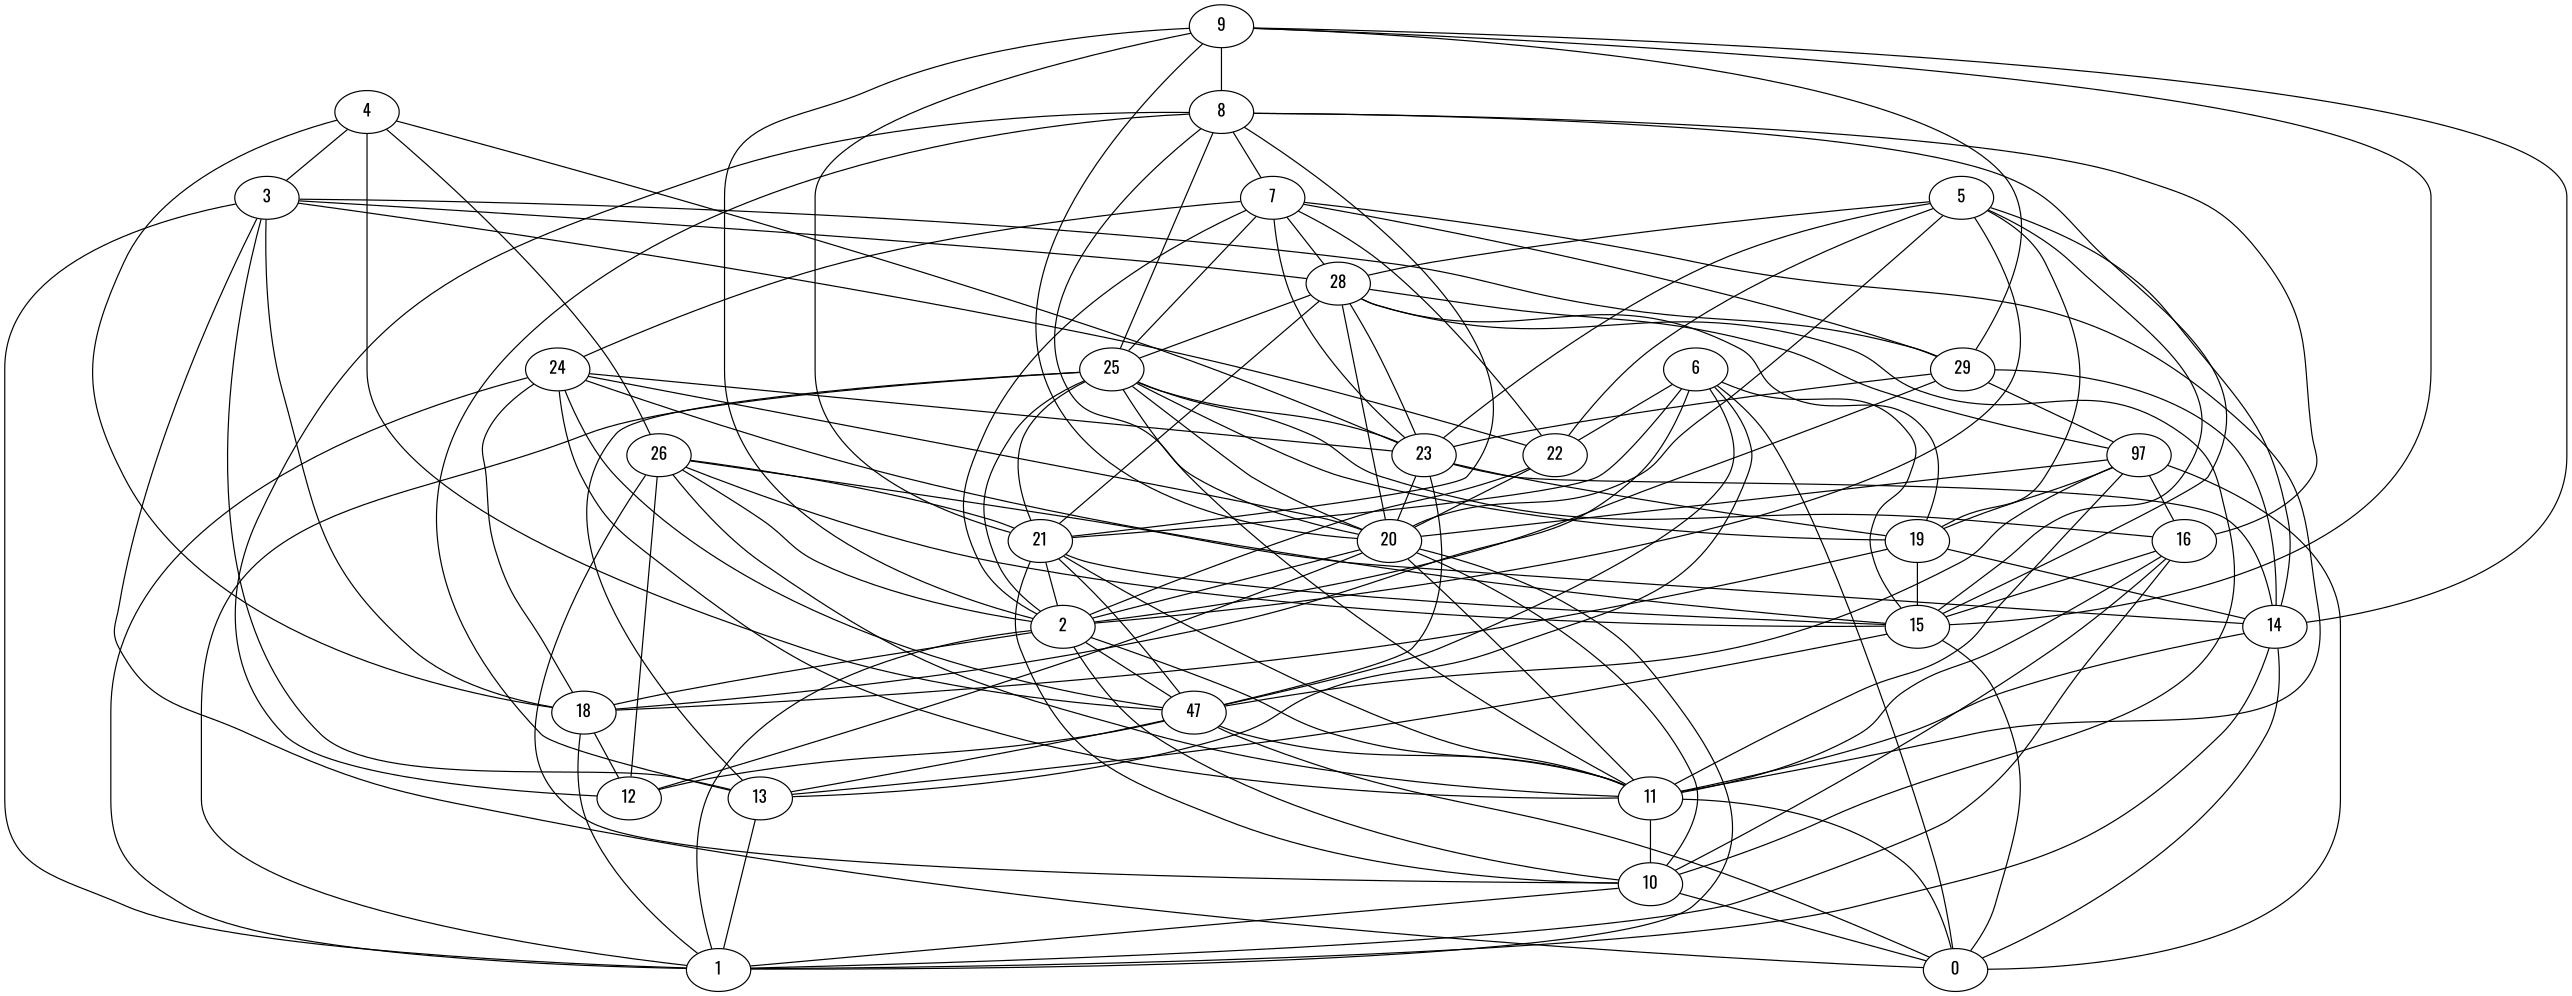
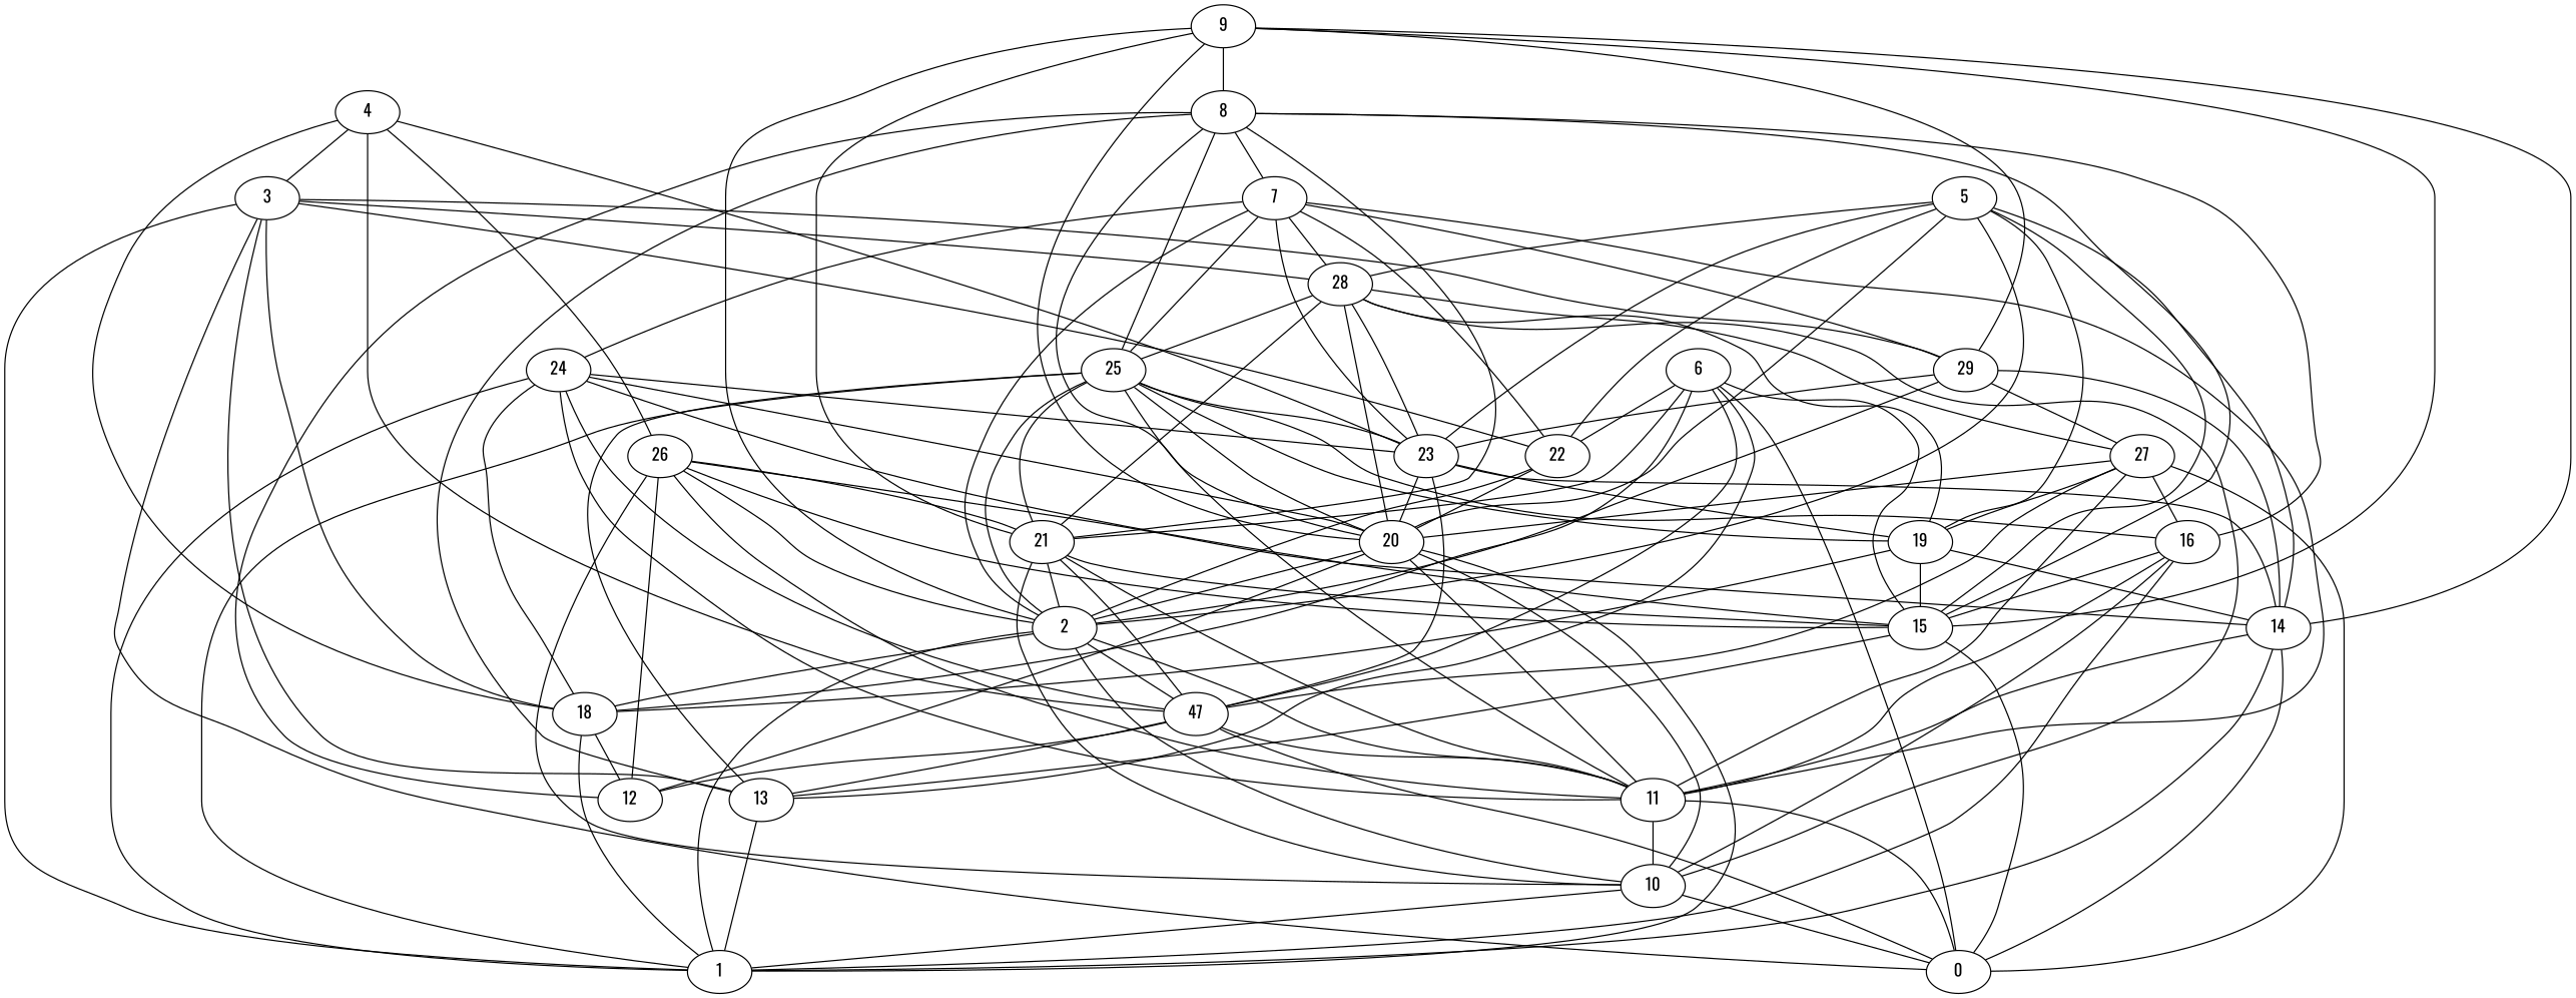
  digraph {
    fontname=Oswald
    node [fontname=Oswald]
    edge [color=black dir=none fontname=Oswald]
    16
    11
    15
    10
    1
    0
    13
    8
    21
    12
    20
    25
    7
    n14 [label=47]
    2
    19
    23
-   27 [label=97]
+   27
    18
    24
    9
    14
    29
    22
    5
    28
    26
    3
    6
    4
    subgraph sub_1 {
      16
      11
      15
      10
      1
      0
      13
      8
      21
      12
      20
      25
      7
      n14
      2
      19
      23
      27
      18
      24
      9
      14
      29
      22
      5
      28
      26
      3
      6
      4
    }
    16 -> 11
    16 -> 15
    16 -> 10
    16 -> 1
    11 -> 10
    11 -> 0
    15 -> 0
    15 -> 13
    10 -> 1
    10 -> 0
    13 -> 1
    8 -> 16
    8 -> 15
    8 -> 13
    8 -> 21
    8 -> 12
    8 -> 20
    8 -> 25
    8 -> 7
    21 -> 11
    21 -> 15
    21 -> 10
    21 -> n14
    21 -> 2
    20 -> 11
    20 -> 10
    20 -> 1
    20 -> 12
    20 -> 2
    25 -> 16
    25 -> 11
    25 -> 1
    25 -> 13
    25 -> 21
    25 -> 20
    25 -> 2
    25 -> 19
    25 -> 23
    7 -> 11
    7 -> 25
    7 -> 2
    7 -> 23
    7 -> 24
    7 -> 29
    7 -> 22
    7 -> 28
    n14 -> 11
    n14 -> 0
    n14 -> 13
    n14 -> 12
    2 -> 11
    2 -> 10
    2 -> 1
    2 -> n14
    2 -> 18
    19 -> 15
    19 -> 18
    19 -> 14
    23 -> 20
    23 -> n14
    23 -> 19
    23 -> 14
    27 -> 16
    27 -> 11
    27 -> 0
    27 -> 20
    27 -> n14
    27 -> 19
    18 -> 1
    18 -> 12
    24 -> 11
    24 -> 15
    24 -> 1
    24 -> 20
    24 -> n14
    24 -> 23
    24 -> 18
    9 -> 15
    9 -> 8
    9 -> 21
    9 -> 20
    9 -> 2
    9 -> 14
    9 -> 29
    14 -> 11
    14 -> 1
    14 -> 0
    29 -> 2
    29 -> 23
    29 -> 27
    29 -> 14
    22 -> 20
    22 -> 2
    5 -> 15
    5 -> 20
    5 -> 2
    5 -> 19
    5 -> 23
    5 -> 14
    5 -> 22
    5 -> 28
    28 -> 10
    28 -> 21
    28 -> 20
    28 -> 25
    28 -> 19
    28 -> 23
    28 -> 27
    26 -> 11
    26 -> 15
    26 -> 10
    26 -> 21
    26 -> 12
    26 -> 2
    26 -> 14
    3 -> 1
    3 -> 0
    3 -> 13
    3 -> 18
    3 -> 29
    3 -> 22
    3 -> 28
    6 -> 15
    6 -> 0
    6 -> 13
    6 -> 21
    6 -> n14
    6 -> 18
    6 -> 22
    4 -> n14
    4 -> 23
    4 -> 18
    4 -> 26
    4 -> 3
  }
